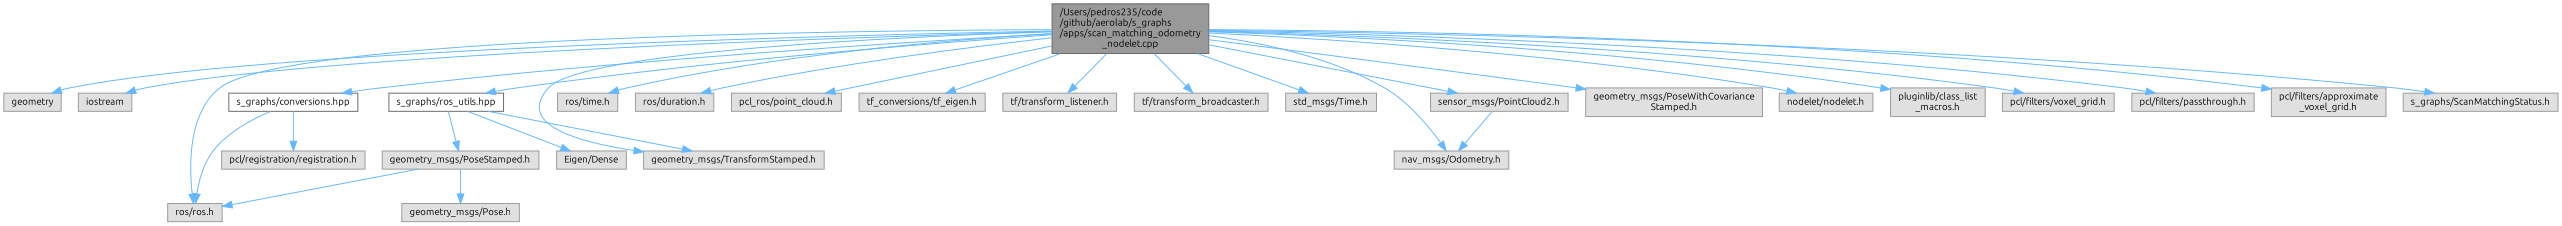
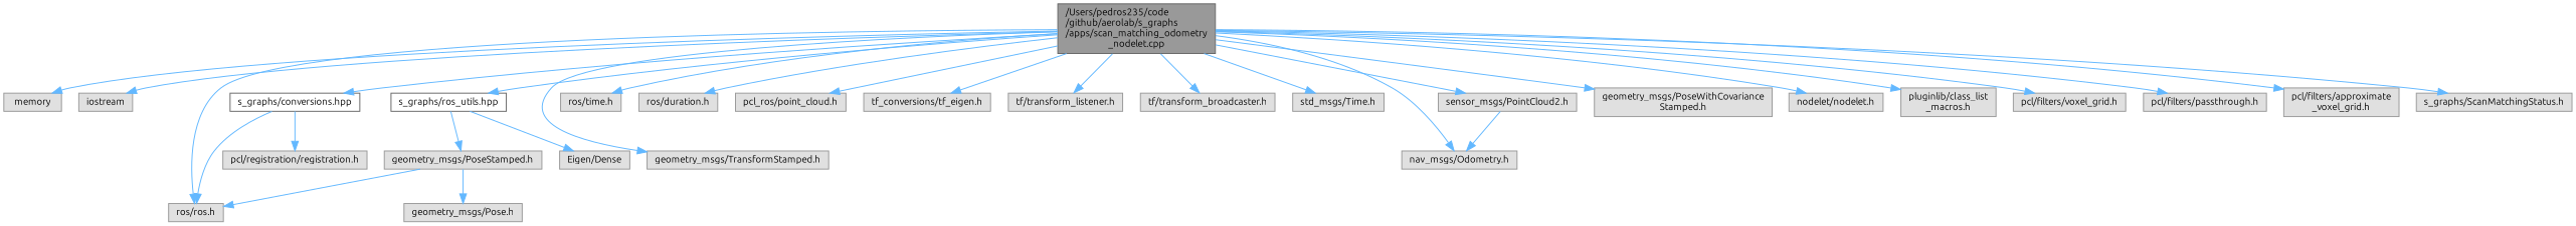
  digraph {
    fontname=Ubuntu
    node [color=grey60 fillcolor="#E0E0E0" fontname=Ubuntu fontsize=10 shape=box style=filled]
    edge [color=steelblue1 fontname=Ubuntu fontsize=10 labelfontname=Helvetica labelfontsize=10 style=solid]
    n1 [color=gray40 fillcolor=grey60 fontcolor=black height=0.2 label="/Users/pedros235/code\l/github/aerolab/s_graphs\l/apps/scan_matching_odometry\l_nodelet.cpp" width=0.4]
-   n2 [height=0.2 label=geometry width=0.4]
+   n2 [height=0.2 label=memory width=0.4]
    n3 [height=0.2 label=iostream width=0.4]
    n4 [height=0.2 label="ros/ros.h" width=0.4]
    n5 [height=0.2 label="ros/time.h" width=0.4]
    n6 [height=0.2 label="ros/duration.h" width=0.4]
    n7 [height=0.2 label="pcl_ros/point_cloud.h" width=0.4]
    n8 [height=0.2 label="tf_conversions/tf_eigen.h" width=0.4]
    n9 [height=0.2 label="tf/transform_listener.h" width=0.4]
    n10 [height=0.2 label="tf/transform_broadcaster.h" width=0.4]
    n11 [height=0.2 label="std_msgs/Time.h" width=0.4]
    n12 [height=0.2 label="nav_msgs/Odometry.h" width=0.4]
    n13 [height=0.2 label="sensor_msgs/PointCloud2.h" width=0.4]
    n14 [height=0.2 label="geometry_msgs/TransformStamped.h" width=0.4]
    n15 [height=0.2 label="geometry_msgs/PoseWithCovariance\lStamped.h" width=0.4]
    n16 [height=0.2 label="nodelet/nodelet.h" width=0.4]
    n17 [height=0.2 label="pluginlib/class_list\l_macros.h" width=0.4]
    n18 [height=0.2 label="pcl/filters/voxel_grid.h" width=0.4]
    n19 [height=0.2 label="pcl/filters/passthrough.h" width=0.4]
    n20 [height=0.2 label="pcl/filters/approximate\l_voxel_grid.h" width=0.4]
    n21 [color=grey40 fillcolor=white height=0.2 label="s_graphs/ros_utils.hpp" width=0.4]
    n22 [color=grey40 fillcolor=white height=0.2 label="s_graphs/conversions.hpp" width=0.4]
    n23 [height=0.2 label="s_graphs/ScanMatchingStatus.h" width=0.4]
    n24 [height=0.2 label="Eigen/Dense" width=0.4]
    n25 [height=0.2 label="geometry_msgs/PoseStamped.h" width=0.4]
    n26 [height=0.2 label="pcl/registration/registration.h" width=0.4]
    n27 [height=0.2 label="geometry_msgs/Pose.h" width=0.4]
    n1 -> n2
    n1 -> n3
    n1 -> n4
    n1 -> n5
    n1 -> n6
    n1 -> n7
    n1 -> n8
    n1 -> n9
    n1 -> n10
    n1 -> n11
    n1 -> n12
    n1 -> n13
    n1 -> n14
    n1 -> n15
    n1 -> n16
    n1 -> n17
    n1 -> n18
    n1 -> n19
    n1 -> n20
    n1 -> n21
    n1 -> n22
    n1 -> n23
    n13 -> n12
-   n21 -> n14
    n21 -> n24
    n21 -> n25
    n22 -> n4
    n22 -> n26
    n25 -> n4
    n25 -> n27
  }
